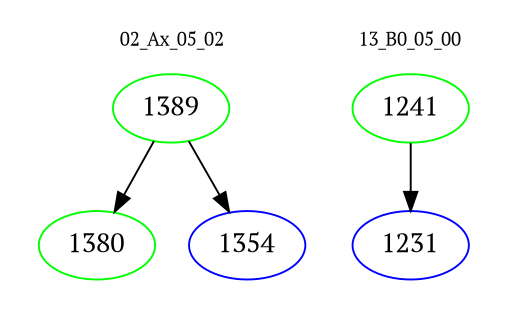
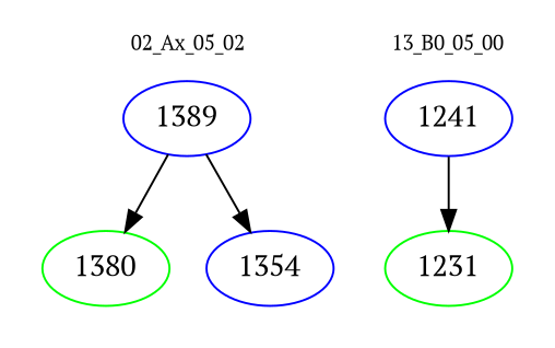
  digraph {
    fontname="PT Serif"
    node [color=green fontname="PT Serif"]
    edge [color=black fontname="PT Serif"]
-   n1 [label=1389]
+   n1 [color=blue label=1389]
    n2 [label=1380]
    n3 [color=blue label=1354]
-   n4 [label=1241]
-   n5 [color=blue label=1231]
+   n4 [color=blue label=1241]
+   n5 [label=1231]
    subgraph cluster_1 {
      color=white
      fontsize=10
      label="02_Ax_05_02"
      n1
      n2
      n3
    }
    subgraph cluster_2 {
      color=white
      fontsize=10
      label="13_B0_05_00"
      n4
      n5
    }
    n1 -> n2
    n1 -> n3
    n4 -> n5
  }
